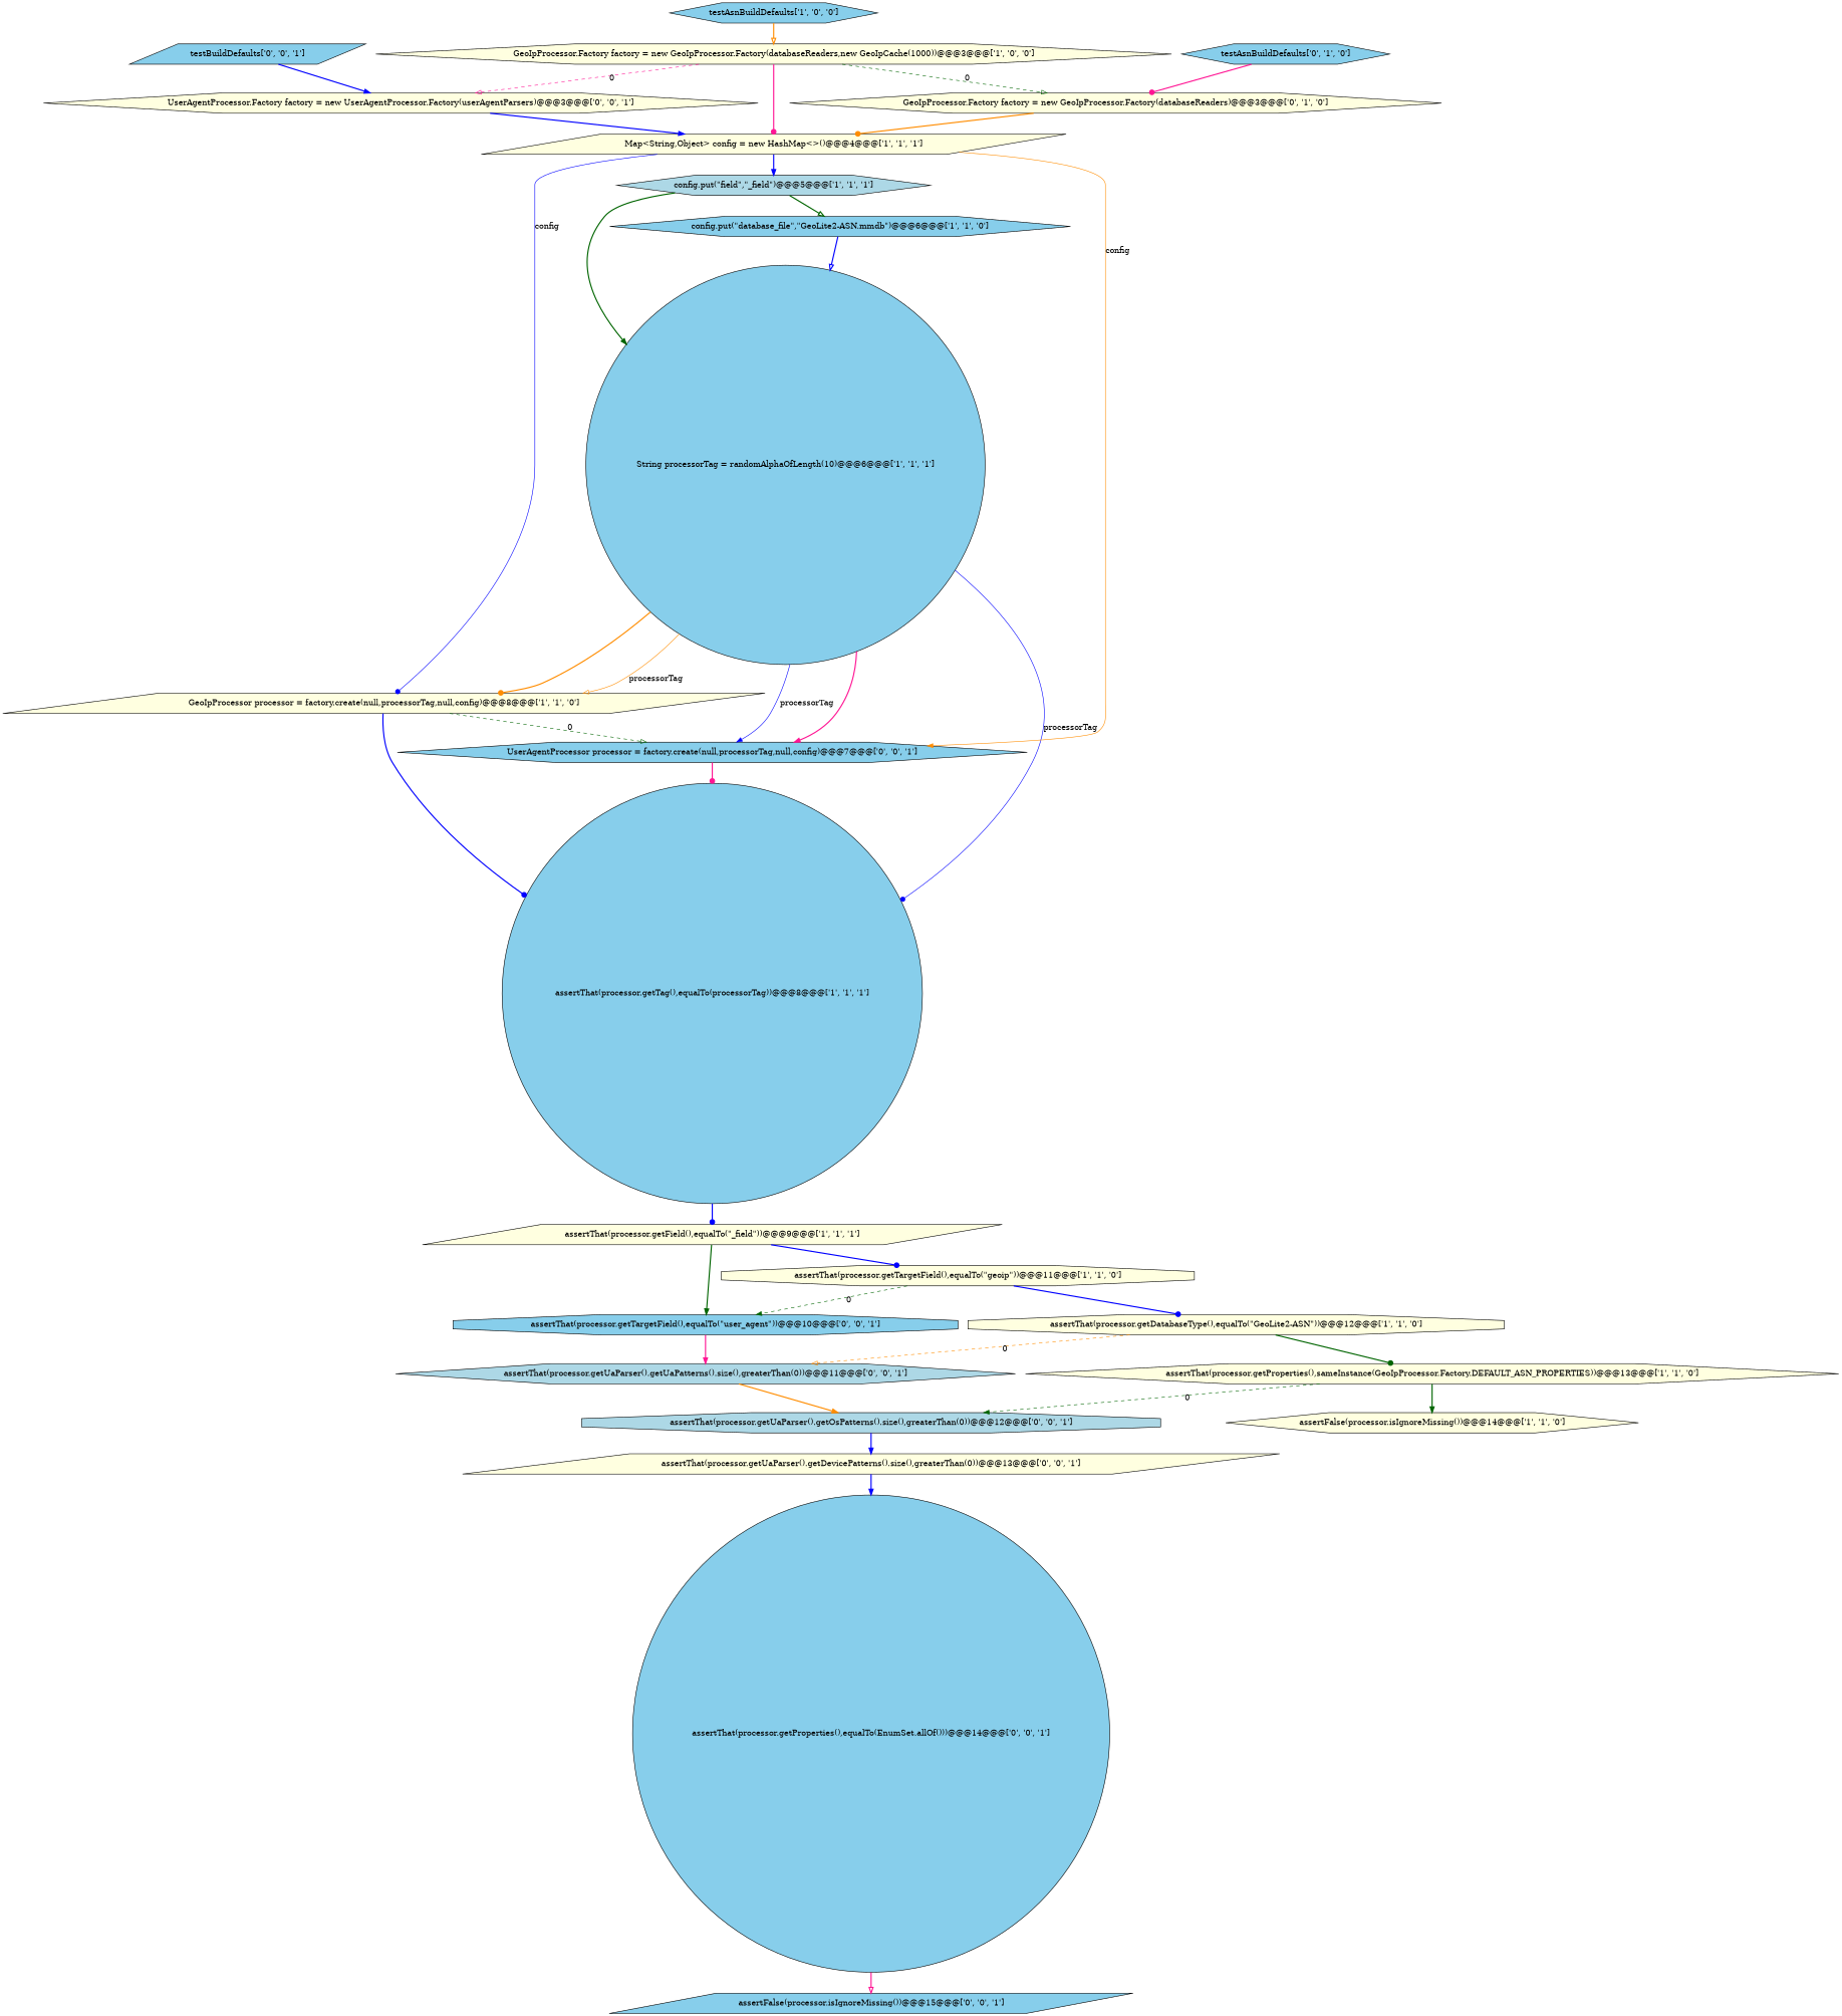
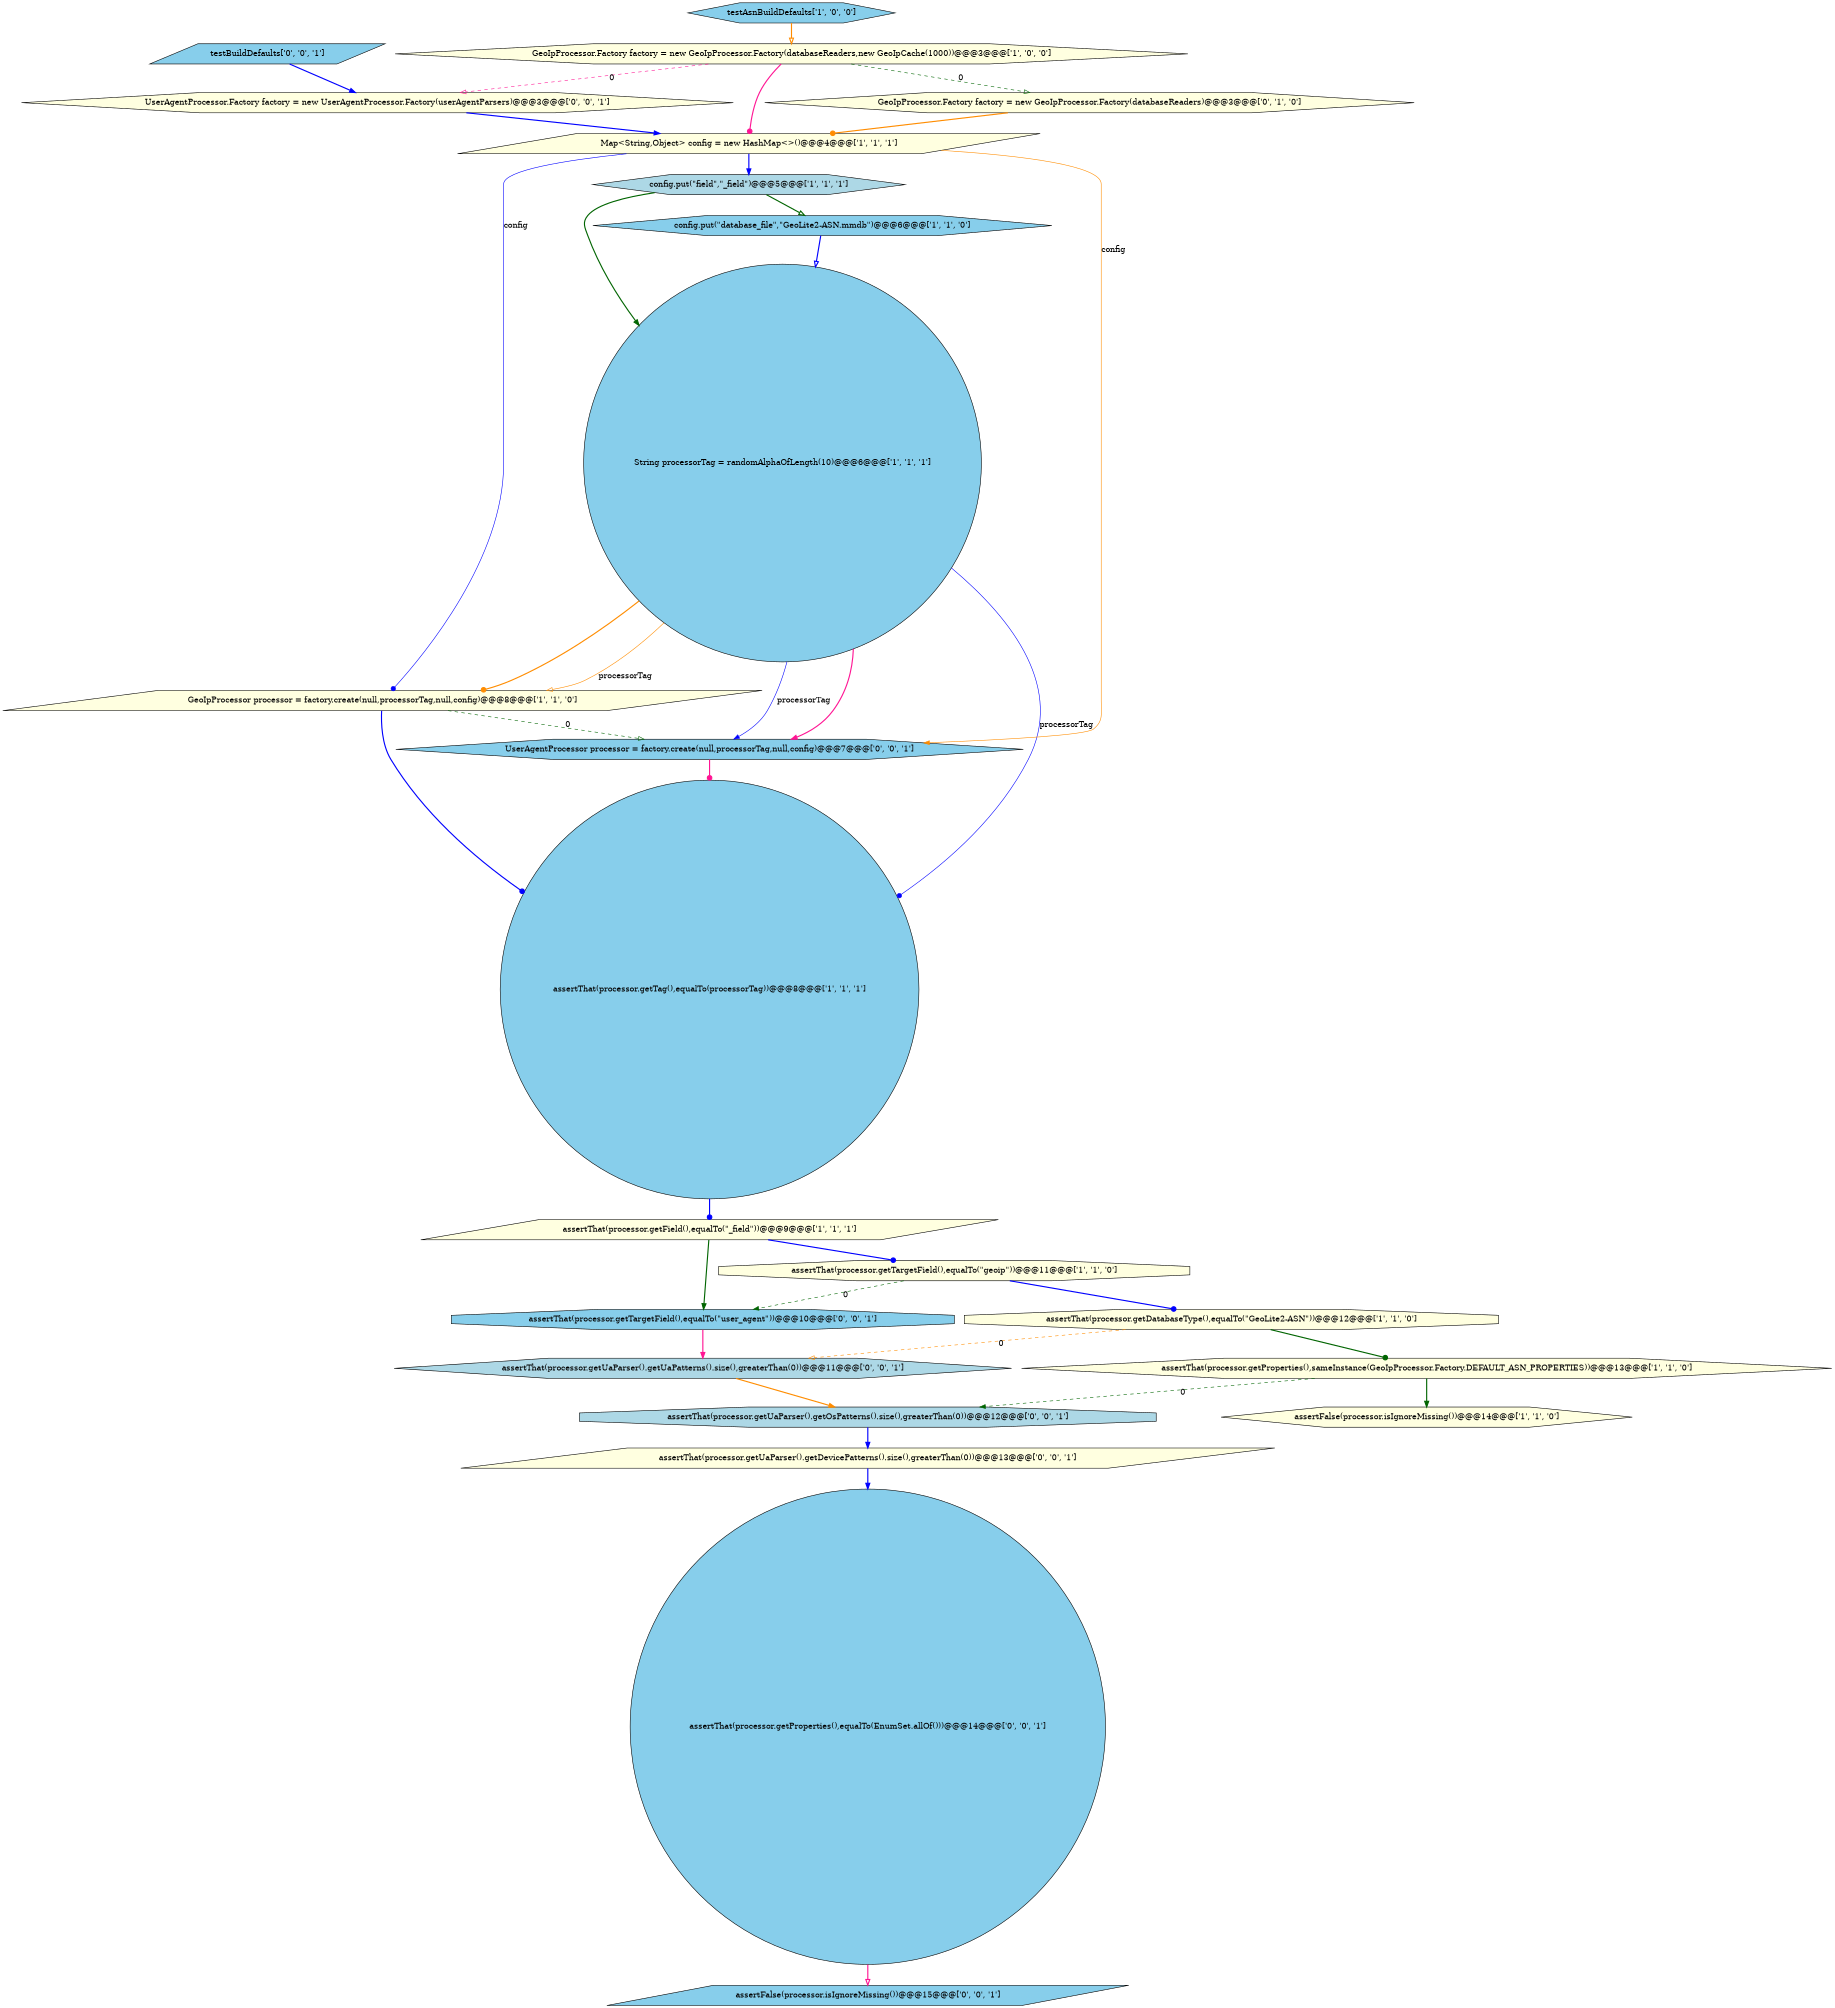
  digraph {
    node [fillcolor=lightyellow shape=hexagon style=filled]
    edge [style=bold color=blue arrowhead=normal]
    n1 [fillcolor=skyblue label="assertFalse(processor.isIgnoreMissing())@@@15@@@['0', '0', '1']" shape=parallelogram]
    n2 [label="assertFalse(processor.isIgnoreMissing())@@@14@@@['1', '1', '0']"]
    n3 [fillcolor=skyblue label="testBuildDefaults['0', '0', '1']" shape=parallelogram]
    n4 [label="UserAgentProcessor.Factory factory = new UserAgentProcessor.Factory(userAgentParsers)@@@3@@@['0', '0', '1']"]
-   n5 [fillcolor=skyblue label="testAsnBuildDefaults['0', '1', '0']"]
    n6 [label="GeoIpProcessor.Factory factory = new GeoIpProcessor.Factory(databaseReaders)@@@3@@@['0', '1', '0']"]
    n7 [fillcolor=lightblue label="config.put(\"field\",\"_field\")@@@5@@@['1', '1', '1']"]
    n8 [fillcolor=skyblue label="config.put(\"database_file\",\"GeoLite2-ASN.mmdb\")@@@6@@@['1', '1', '0']"]
    n9 [fillcolor=skyblue label="String processorTag = randomAlphaOfLength(10)@@@6@@@['1', '1', '1']" shape=circle]
    n10 [fillcolor=lightblue label="assertThat(processor.getUaParser().getOsPatterns().size(),greaterThan(0))@@@12@@@['0', '0', '1']" shape=octagon]
    n11 [label="assertThat(processor.getUaParser().getDevicePatterns().size(),greaterThan(0))@@@13@@@['0', '0', '1']" shape=parallelogram]
    n12 [fillcolor=skyblue label="testAsnBuildDefaults['1', '0', '0']"]
    n13 [label="GeoIpProcessor.Factory factory = new GeoIpProcessor.Factory(databaseReaders,new GeoIpCache(1000))@@@3@@@['1', '0', '0']"]
    n14 [fillcolor=skyblue label="assertThat(processor.getTargetField(),equalTo(\"user_agent\"))@@@10@@@['0', '0', '1']" shape=octagon]
    n15 [fillcolor=lightblue label="assertThat(processor.getUaParser().getUaPatterns().size(),greaterThan(0))@@@11@@@['0', '0', '1']"]
    n16 [label="assertThat(processor.getField(),equalTo(\"_field\"))@@@9@@@['1', '1', '1']" shape=parallelogram]
    n17 [label="assertThat(processor.getTargetField(),equalTo(\"geoip\"))@@@11@@@['1', '1', '0']" shape=octagon]
    n18 [label="assertThat(processor.getDatabaseType(),equalTo(\"GeoLite2-ASN\"))@@@12@@@['1', '1', '0']" shape=octagon]
    n19 [label="assertThat(processor.getProperties(),sameInstance(GeoIpProcessor.Factory.DEFAULT_ASN_PROPERTIES))@@@13@@@['1', '1', '0']"]
    n20 [label="Map<String,Object> config = new HashMap<>()@@@4@@@['1', '1', '1']" shape=parallelogram]
    n21 [fillcolor=skyblue label="UserAgentProcessor processor = factory.create(null,processorTag,null,config)@@@7@@@['0', '0', '1']"]
    n22 [fillcolor=skyblue label="assertThat(processor.getTag(),equalTo(processorTag))@@@8@@@['1', '1', '1']" shape=circle]
    n23 [fillcolor=skyblue label="assertThat(processor.getProperties(),equalTo(EnumSet.allOf()))@@@14@@@['0', '0', '1']" shape=circle]
    n24 [label="GeoIpProcessor processor = factory.create(null,processorTag,null,config)@@@8@@@['1', '1', '0']" shape=parallelogram]
    n3 -> n4
    n4 -> n20
-   n5 -> n6 [color=deeppink arrowhead=dot]
    n6 -> n20 [color=darkorange arrowhead=dot]
    n7 -> n8 [color=darkgreen arrowhead=onormal]
    n7 -> n9 [color=darkgreen]
    n8 -> n9 [arrowhead=onormal]
    n9 -> n21 [label=processorTag style=solid]
    n9 -> n21 [color=deeppink]
    n9 -> n22 [label=processorTag style=solid arrowhead=dot]
    n9 -> n24 [label=processorTag style=solid color=darkorange arrowhead=onormal]
    n9 -> n24 [color=darkorange arrowhead=dot]
    n10 -> n11
    n11 -> n23
    n12 -> n13 [color=darkorange arrowhead=onormal]
    n13 -> n4 [label=0 style=dashed color=deeppink arrowhead=onormal]
    n13 -> n6 [label=0 style=dashed color=darkgreen arrowhead=onormal]
    n13 -> n20 [color=deeppink arrowhead=dot]
    n14 -> n15 [color=deeppink]
    n15 -> n10 [color=darkorange]
    n16 -> n14 [color=darkgreen]
    n16 -> n17 [arrowhead=dot]
    n17 -> n14 [label=0 style=dashed color=darkgreen]
    n17 -> n18 [arrowhead=dot]
    n18 -> n15 [label=0 style=dashed color=darkorange arrowhead=onormal]
    n18 -> n19 [color=darkgreen arrowhead=dot]
    n19 -> n2 [color=darkgreen]
    n19 -> n10 [label=0 style=dashed color=darkgreen]
    n20 -> n7
    n20 -> n21 [label=config style=solid color=darkorange]
    n20 -> n24 [label=config style=solid arrowhead=dot]
    n21 -> n22 [color=deeppink arrowhead=dot]
    n22 -> n16 [arrowhead=dot]
    n23 -> n1 [color=deeppink arrowhead=onormal]
    n24 -> n21 [label=0 style=dashed color=darkgreen arrowhead=onormal]
    n24 -> n22 [arrowhead=dot]
  }
